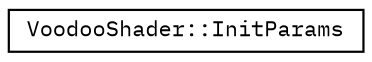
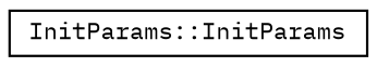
  digraph {
    rankdir=TB
    fontname="IBM Plex Mono"
-   n1 [color=black fillcolor=white fontname="IBM Plex Mono" fontsize=10 height=0.2 label="VoodooShader::InitParams" shape=record style=filled width=0.4]
+   n1 [color=black fillcolor=white fontname="IBM Plex Mono" fontsize=10 height=0.2 label="InitParams::InitParams" shape=record style=filled width=0.4]
  }
